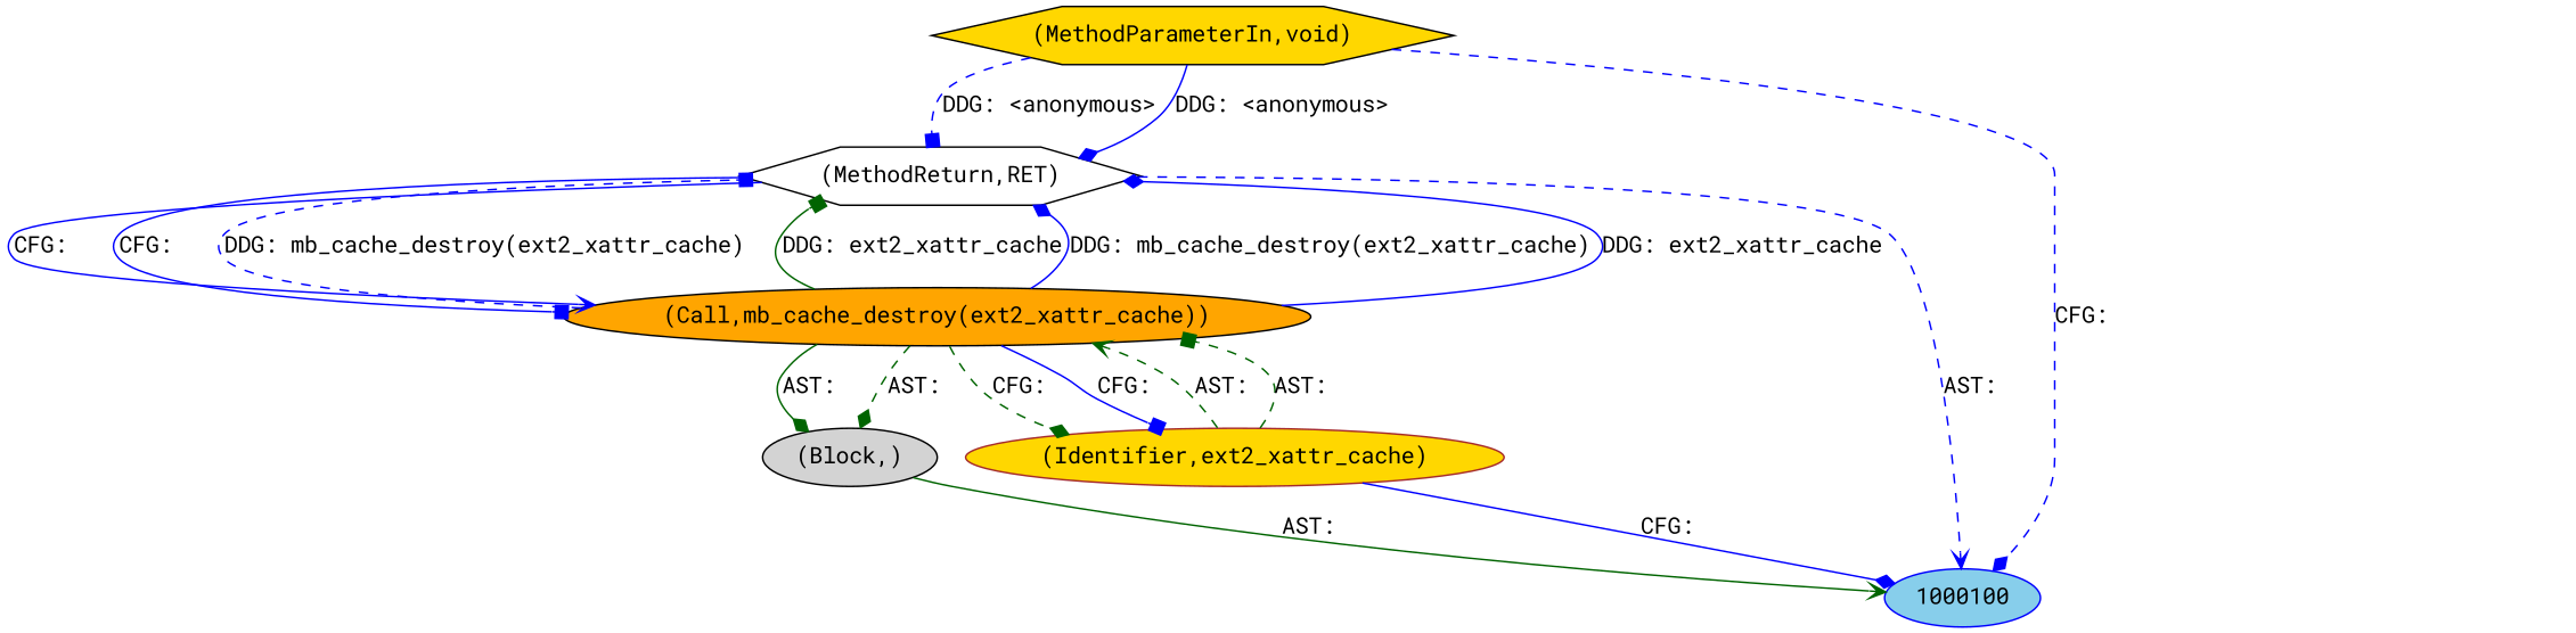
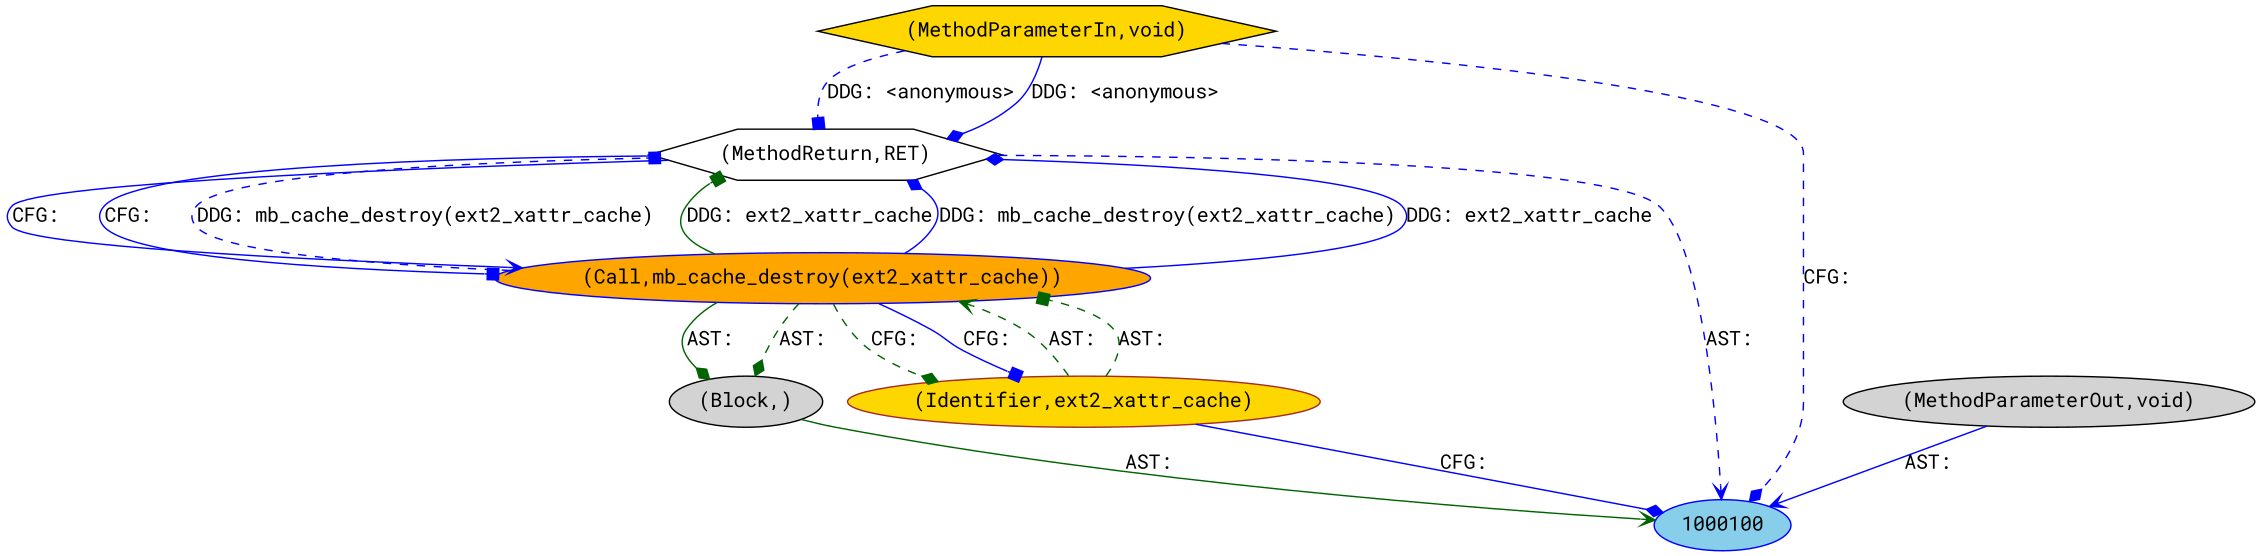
  digraph {
    fontname="Roboto Mono"
    node [color=black fillcolor=lightgrey fontname="Roboto Mono" shape=ellipse style=filled]
    edge [arrowhead=diamond color=blue fontname="Roboto Mono" style=solid]
    n1 [fillcolor=white label="(MethodReturn,RET)" shape=hexagon]
-   n2 [fillcolor=orange label="(Call,mb_cache_destroy(ext2_xattr_cache))"]
+   n2 [color=blue fillcolor=orange label="(Call,mb_cache_destroy(ext2_xattr_cache))"]
    1000100 [color=blue fillcolor=skyblue]
    n4 [label="(Block,)"]
    n5 [color=brown fillcolor=gold label="(Identifier,ext2_xattr_cache)"]
    n6 [fillcolor=gold label="(MethodParameterIn,void)" shape=hexagon]
+   n7 [label="(MethodParameterOut,void)"]
    n1 -> n2 [arrowhead=vee label="CFG: "]
    n1 -> n2 [arrowhead=box label="CFG: "]
    n1 -> 1000100 [arrowhead=vee label="AST: " style=dashed]
    n2 -> n1 [arrowhead=box label="DDG: mb_cache_destroy(ext2_xattr_cache)" style=dashed]
    n2 -> n1 [arrowhead=box color=darkgreen label="DDG: ext2_xattr_cache"]
    n2 -> n1 [label="DDG: mb_cache_destroy(ext2_xattr_cache)"]
    n2 -> n1 [label="DDG: ext2_xattr_cache"]
    n2 -> n4 [color=darkgreen label="AST: "]
    n2 -> n4 [color=darkgreen label="AST: " style=dashed]
    n2 -> n5 [color=darkgreen label="CFG: " style=dashed]
    n2 -> n5 [arrowhead=box label="CFG: "]
    n4 -> 1000100 [arrowhead=vee color=darkgreen label="AST: "]
    n5 -> n2 [arrowhead=vee color=darkgreen label="AST: " style=dashed]
    n5 -> n2 [arrowhead=box color=darkgreen label="AST: " style=dashed]
    n5 -> 1000100 [label="CFG: "]
    n6 -> n1 [arrowhead=box label="DDG: <anonymous>" style=dashed]
    n6 -> n1 [label="DDG: <anonymous>"]
    n6 -> 1000100 [label="CFG: " style=dashed]
+   n7 -> 1000100 [arrowhead=vee label="AST: "]
  }
